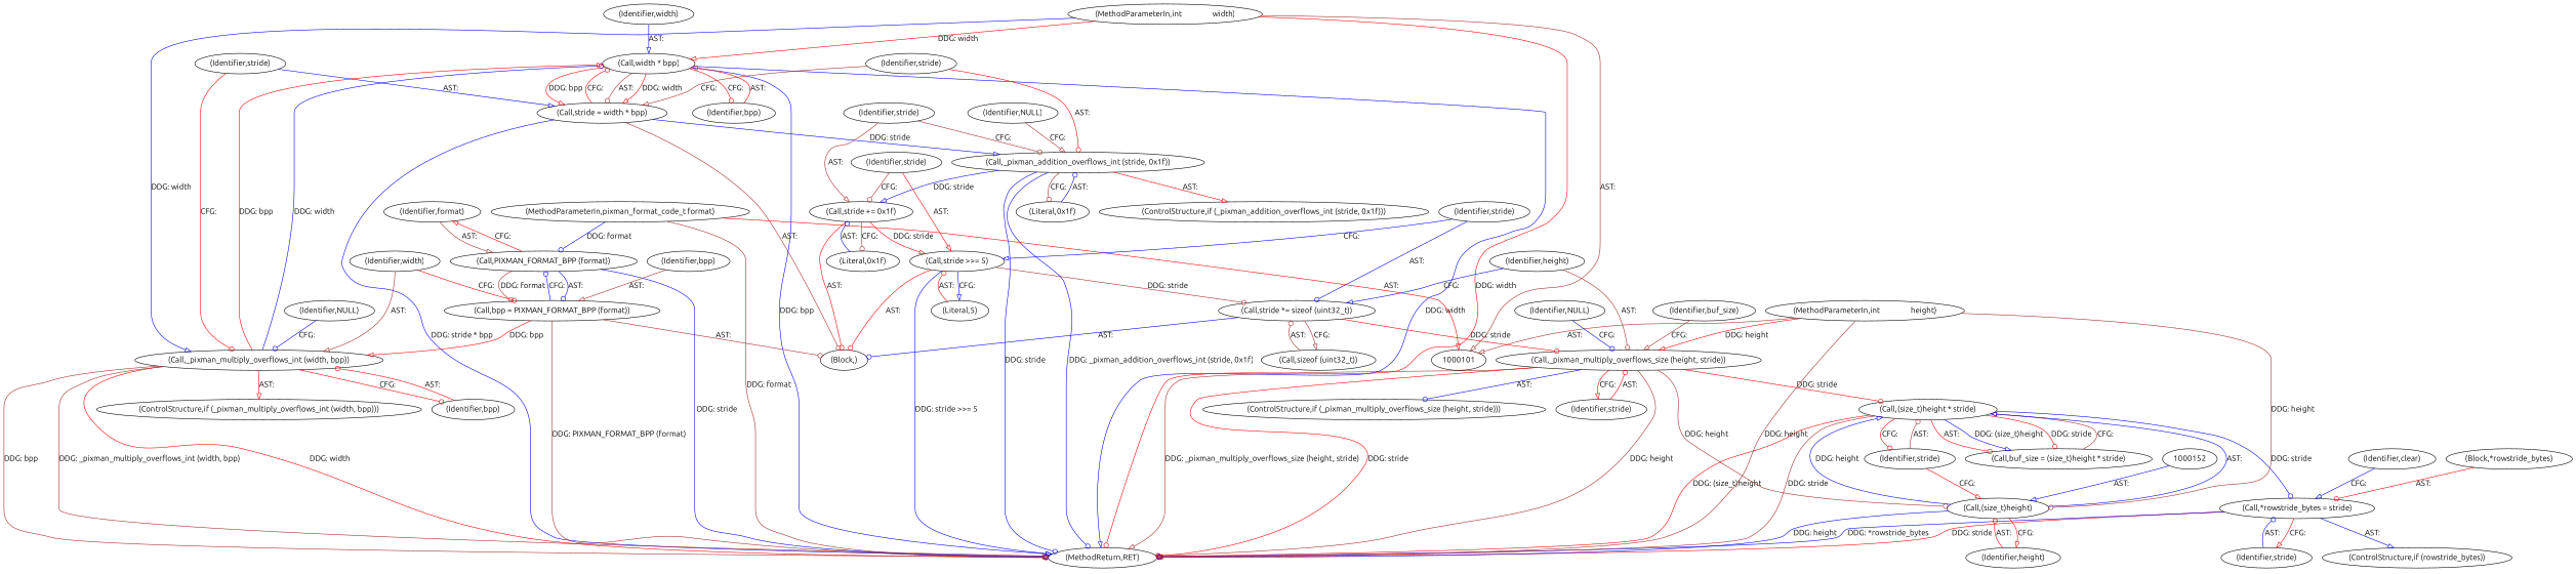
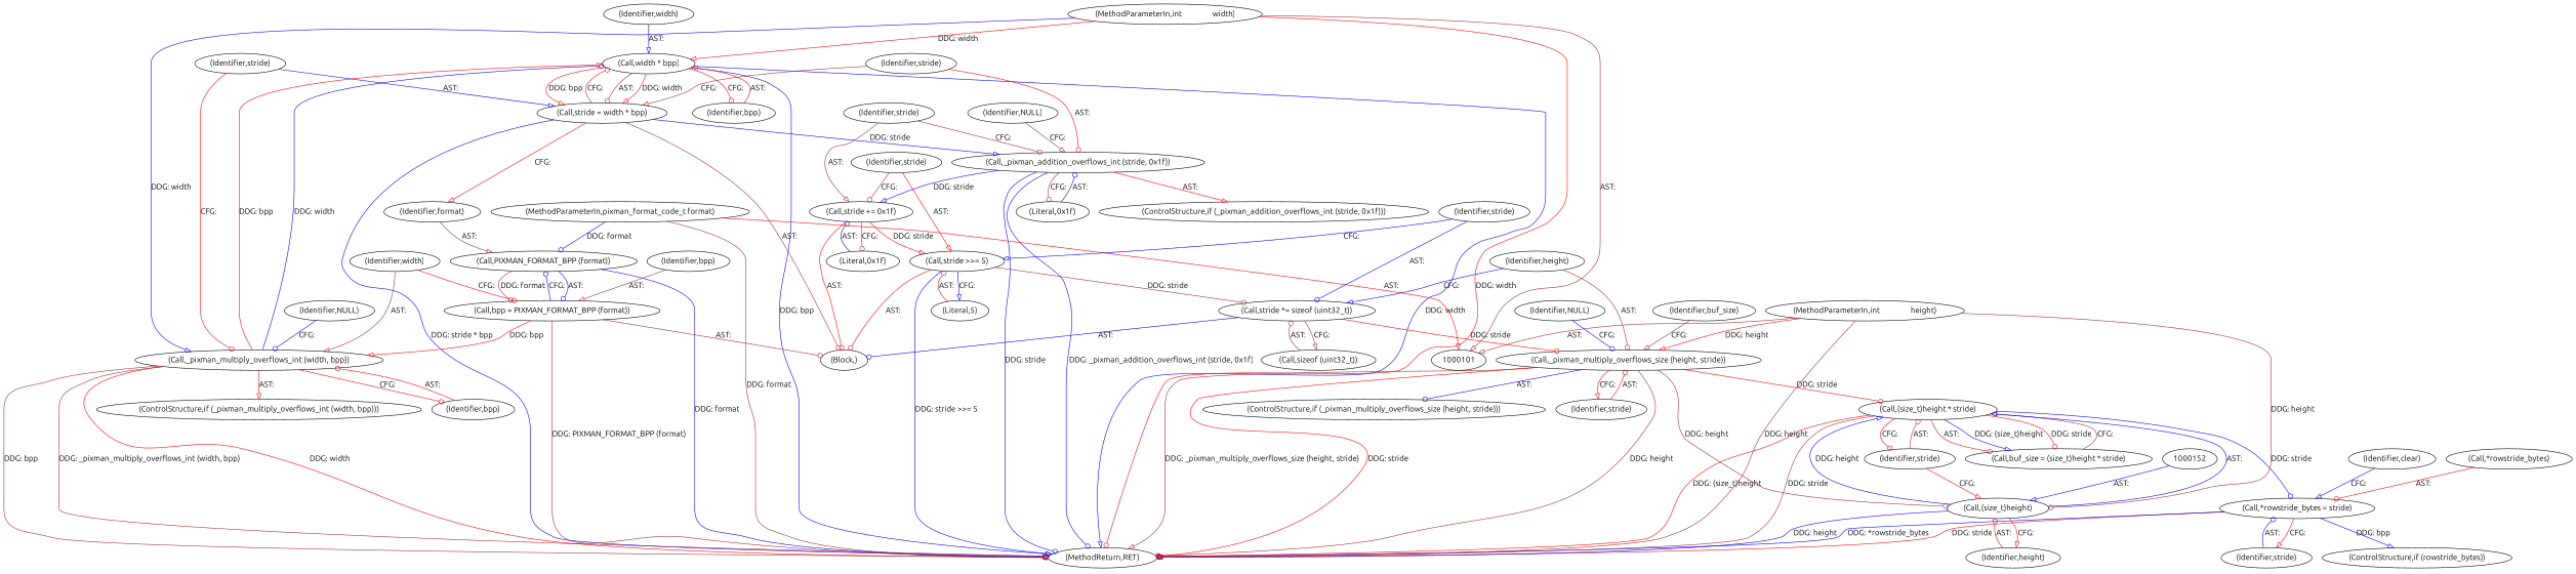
  digraph {
    fontname=Ubuntu
    node [fontname=Ubuntu]
    edge [arrowhead=odot color=red fontname=Ubuntu]
    n1 [label="(Call,*rowstride_bytes = stride)"]
    n2 [label="(ControlStructure,if (rowstride_bytes))"]
    n3 [label="(MethodReturn,RET)"]
    n4 [label="(Identifier,stride)"]
    n5 [label="(Call,(size_t)height * stride)"]
    n6 [label="(Call,buf_size = (size_t)height * stride)"]
    n7 [label="(Identifier,stride)"]
    n8 [label="(Call,(size_t)height)"]
    n9 [label="(Identifier,height)"]
    n10 [label="(Call,_pixman_multiply_overflows_size (height, stride))"]
    n11 [label="(ControlStructure,if (_pixman_multiply_overflows_size (height, stride)))"]
    n12 [label="(Identifier,stride)"]
    n13 [label="(MethodParameterIn,int                  height)"]
    1000101
    n15 [label="(Call,stride *= sizeof (uint32_t))"]
    n16 [label="(Call,sizeof (uint32_t))"]
    n17 [label="(Block,)"]
    n18 [label="(Call,stride >>= 5)"]
    n19 [label="(Literal,5)"]
    n20 [label="(Call,stride += 0x1f)"]
    n21 [label="(Literal,0x1f)"]
    n22 [label="(Call,_pixman_addition_overflows_int (stride, 0x1f))"]
    n23 [label="(Literal,0x1f)"]
    n24 [label="(ControlStructure,if (_pixman_addition_overflows_int (stride, 0x1f)))"]
    n25 [label="(Call,stride = width * bpp)"]
    n26 [label="(Call,width * bpp)"]
    n27 [label="(Identifier,bpp)"]
    n28 [label="(Call,_pixman_multiply_overflows_int (width, bpp))"]
    n29 [label="(Identifier,bpp)"]
    n30 [label="(ControlStructure,if (_pixman_multiply_overflows_int (width, bpp)))"]
    n31 [label="(MethodParameterIn,int                  width)"]
    n32 [label="(Call,bpp = PIXMAN_FORMAT_BPP (format))"]
    n33 [label="(Call,PIXMAN_FORMAT_BPP (format))"]
    n34 [label="(Identifier,format)"]
    n35 [label="(MethodParameterIn,pixman_format_code_t format)"]
    n36 [label="(Identifier,stride)"]
    n37 [label="(Identifier,width)"]
    n38 [label="(Identifier,stride)"]
    n39 [label="(Identifier,NULL)"]
    n40 [label="(Identifier,clear)"]
    n41 [label="(Identifier,height)"]
    n42 [label="(Identifier,width)"]
    n43 [label="(Identifier,bpp)"]
    n44 [label="(Identifier,stride)"]
-   n45 [label="(Block,*rowstride_bytes)"]
+   n45 [label="(Call,*rowstride_bytes)"]
    n46 [label="(Identifier,buf_size)"]
    n47 [label="(Identifier,stride)"]
    n48 [label="(Identifier,NULL)"]
    n49 [label="(Identifier,NULL)"]
    n50 [label="(Identifier,stride)"]
    1000152
-   n1 -> n2 [arrowhead=onormal color=blue label="AST: "]
+   n1 -> n2 [arrowhead=onormal color=blue label="DDG: bpp"]
    n1 -> n3 [label="DDG: stride"]
    n1 -> n3 [color=blue label="DDG: *rowstride_bytes"]
    n1 -> n4 [arrowhead=onormal label="CFG: "]
    n4 -> n1 [color=blue label="AST: "]
    n5 -> n1 [color=blue label="DDG: stride"]
    n5 -> n3 [arrowhead=onormal label="DDG: (size_t)height"]
    n5 -> n3 [arrowhead=onormal color=brown label="DDG: stride"]
    n5 -> n6 [label="AST: "]
    n5 -> n6 [arrowhead=onormal color=blue label="DDG: (size_t)height"]
    n5 -> n6 [label="DDG: stride"]
    n5 -> n7 [label="CFG: "]
    n6 -> n5 [arrowhead=onormal color=brown label="CFG: "]
    n7 -> n5 [color=brown label="AST: "]
    n7 -> n8 [arrowhead=onormal label="CFG: "]
    n8 -> n3 [color=blue label="DDG: height"]
    n8 -> n5 [arrowhead=onormal color=blue label="AST: "]
    n8 -> n5 [arrowhead=onormal color=blue label="DDG: height"]
    n8 -> n9 [arrowhead=onormal label="CFG: "]
    n9 -> n8 [label="AST: "]
    n10 -> n3 [color=brown label="DDG: height"]
    n10 -> n3 [arrowhead=onormal color=brown label="DDG: _pixman_multiply_overflows_size (height, stride)"]
    n10 -> n3 [label="DDG: stride"]
    n10 -> n5 [label="DDG: stride"]
    n10 -> n8 [color=brown label="DDG: height"]
    n10 -> n11 [color=blue label="AST: "]
    n10 -> n12 [arrowhead=onormal label="CFG: "]
    n12 -> n10 [label="AST: "]
    n13 -> n3 [arrowhead=onormal color=brown label="DDG: height"]
    n13 -> n8 [color=brown label="DDG: height"]
    n13 -> n10 [arrowhead=onormal label="DDG: height"]
    n13 -> 1000101 [arrowhead=onormal color=brown label="AST: "]
    n15 -> n10 [label="DDG: stride"]
    n15 -> n16 [arrowhead=onormal color=brown label="CFG: "]
    n15 -> n17 [color=blue label="AST: "]
    n16 -> n15 [color=brown label="AST: "]
    n18 -> n3 [arrowhead=onormal color=blue label="DDG: stride >>= 5"]
    n18 -> n15 [color=brown label="DDG: stride"]
    n18 -> n17 [label="AST: "]
    n18 -> n19 [arrowhead=onormal color=blue label="CFG: "]
    n19 -> n18 [label="AST: "]
    n20 -> n17 [label="AST: "]
    n20 -> n18 [arrowhead=onormal label="DDG: stride"]
    n20 -> n21 [color=brown label="CFG: "]
    n21 -> n20 [color=blue label="AST: "]
    n22 -> n3 [color=blue label="DDG: _pixman_addition_overflows_int (stride, 0x1f)"]
    n22 -> n3 [color=blue label="DDG: stride"]
    n22 -> n20 [arrowhead=onormal color=blue label="DDG: stride"]
    n22 -> n23 [color=brown label="CFG: "]
    n22 -> n24 [arrowhead=onormal label="AST: "]
    n23 -> n22 [color=blue label="AST: "]
    n25 -> n3 [color=blue label="DDG: stride * bpp"]
    n25 -> n17 [color=brown label="AST: "]
    n25 -> n22 [arrowhead=onormal color=blue label="DDG: stride"]
    n25 -> n26 [label="CFG: "]
    n26 -> n3 [arrowhead=onormal color=blue label="DDG: bpp"]
    n26 -> n3 [arrowhead=onormal color=blue label="DDG: width"]
    n26 -> n25 [color=brown label="AST: "]
    n26 -> n25 [arrowhead=onormal label="DDG: width"]
    n26 -> n25 [arrowhead=onormal label="DDG: bpp"]
    n26 -> n27 [label="CFG: "]
    n27 -> n26 [arrowhead=onormal label="AST: "]
    n28 -> n3 [arrowhead=onormal label="DDG: width"]
    n28 -> n3 [color=brown label="DDG: bpp"]
    n28 -> n3 [arrowhead=onormal color=brown label="DDG: _pixman_multiply_overflows_int (width, bpp)"]
    n28 -> n26 [color=blue label="DDG: width"]
    n28 -> n26 [arrowhead=onormal label="DDG: bpp"]
    n28 -> n29 [label="CFG: "]
    n28 -> n30 [arrowhead=onormal label="AST: "]
    n29 -> n28 [label="AST: "]
    n31 -> n3 [label="DDG: width"]
    n31 -> 1000101 [arrowhead=onormal color=brown label="AST: "]
    n31 -> n26 [arrowhead=onormal label="DDG: width"]
    n31 -> n28 [arrowhead=onormal color=blue label="DDG: width"]
    n32 -> n3 [color=brown label="DDG: PIXMAN_FORMAT_BPP (format)"]
    n32 -> n17 [color=brown label="AST: "]
    n32 -> n28 [arrowhead=onormal label="DDG: bpp"]
    n32 -> n33 [color=blue label="CFG: "]
-   n33 -> n3 [color=blue label="DDG: stride"]
+   n33 -> n3 [color=blue label="DDG: format"]
    n33 -> n32 [color=blue label="AST: "]
    n33 -> n32 [color=brown label="DDG: format"]
-   n33 -> n34 [arrowhead=onormal label="CFG: "]
+   n25 -> n34 [arrowhead=onormal label="CFG: "]
    n34 -> n33 [arrowhead=onormal color=brown label="AST: "]
    n35 -> n3 [color=brown label="DDG: format"]
    n35 -> 1000101 [arrowhead=onormal label="AST: "]
    n35 -> n33 [color=blue label="DDG: format"]
    n36 -> n20 [arrowhead=onormal color=brown label="AST: "]
    n36 -> n22 [color=brown label="CFG: "]
    n37 -> n26 [arrowhead=onormal color=blue label="AST: "]
    n38 -> n22 [label="AST: "]
    n38 -> n25 [arrowhead=onormal color=brown label="CFG: "]
    n39 -> n28 [color=blue label="CFG: "]
    n40 -> n1 [arrowhead=onormal color=blue label="CFG: "]
    n41 -> n10 [color=brown label="AST: "]
    n41 -> n15 [arrowhead=onormal color=blue label="CFG: "]
    n42 -> n28 [arrowhead=onormal color=brown label="AST: "]
    n42 -> n32 [label="CFG: "]
    n43 -> n32 [arrowhead=onormal color=brown label="AST: "]
    n44 -> n15 [color=blue label="AST: "]
    n44 -> n18 [arrowhead=onormal color=blue label="CFG: "]
    n45 -> n1 [label="AST: "]
    n46 -> n10 [arrowhead=onormal color=brown label="CFG: "]
    n47 -> n25 [arrowhead=onormal color=blue label="AST: "]
    n47 -> n28 [label="CFG: "]
    n48 -> n10 [color=blue label="CFG: "]
    n49 -> n22 [arrowhead=onormal color=brown label="CFG: "]
    n50 -> n18 [arrowhead=onormal label="AST: "]
    n50 -> n20 [color=brown label="CFG: "]
    1000152 -> n8 [arrowhead=onormal color=blue label="AST: "]
  }
